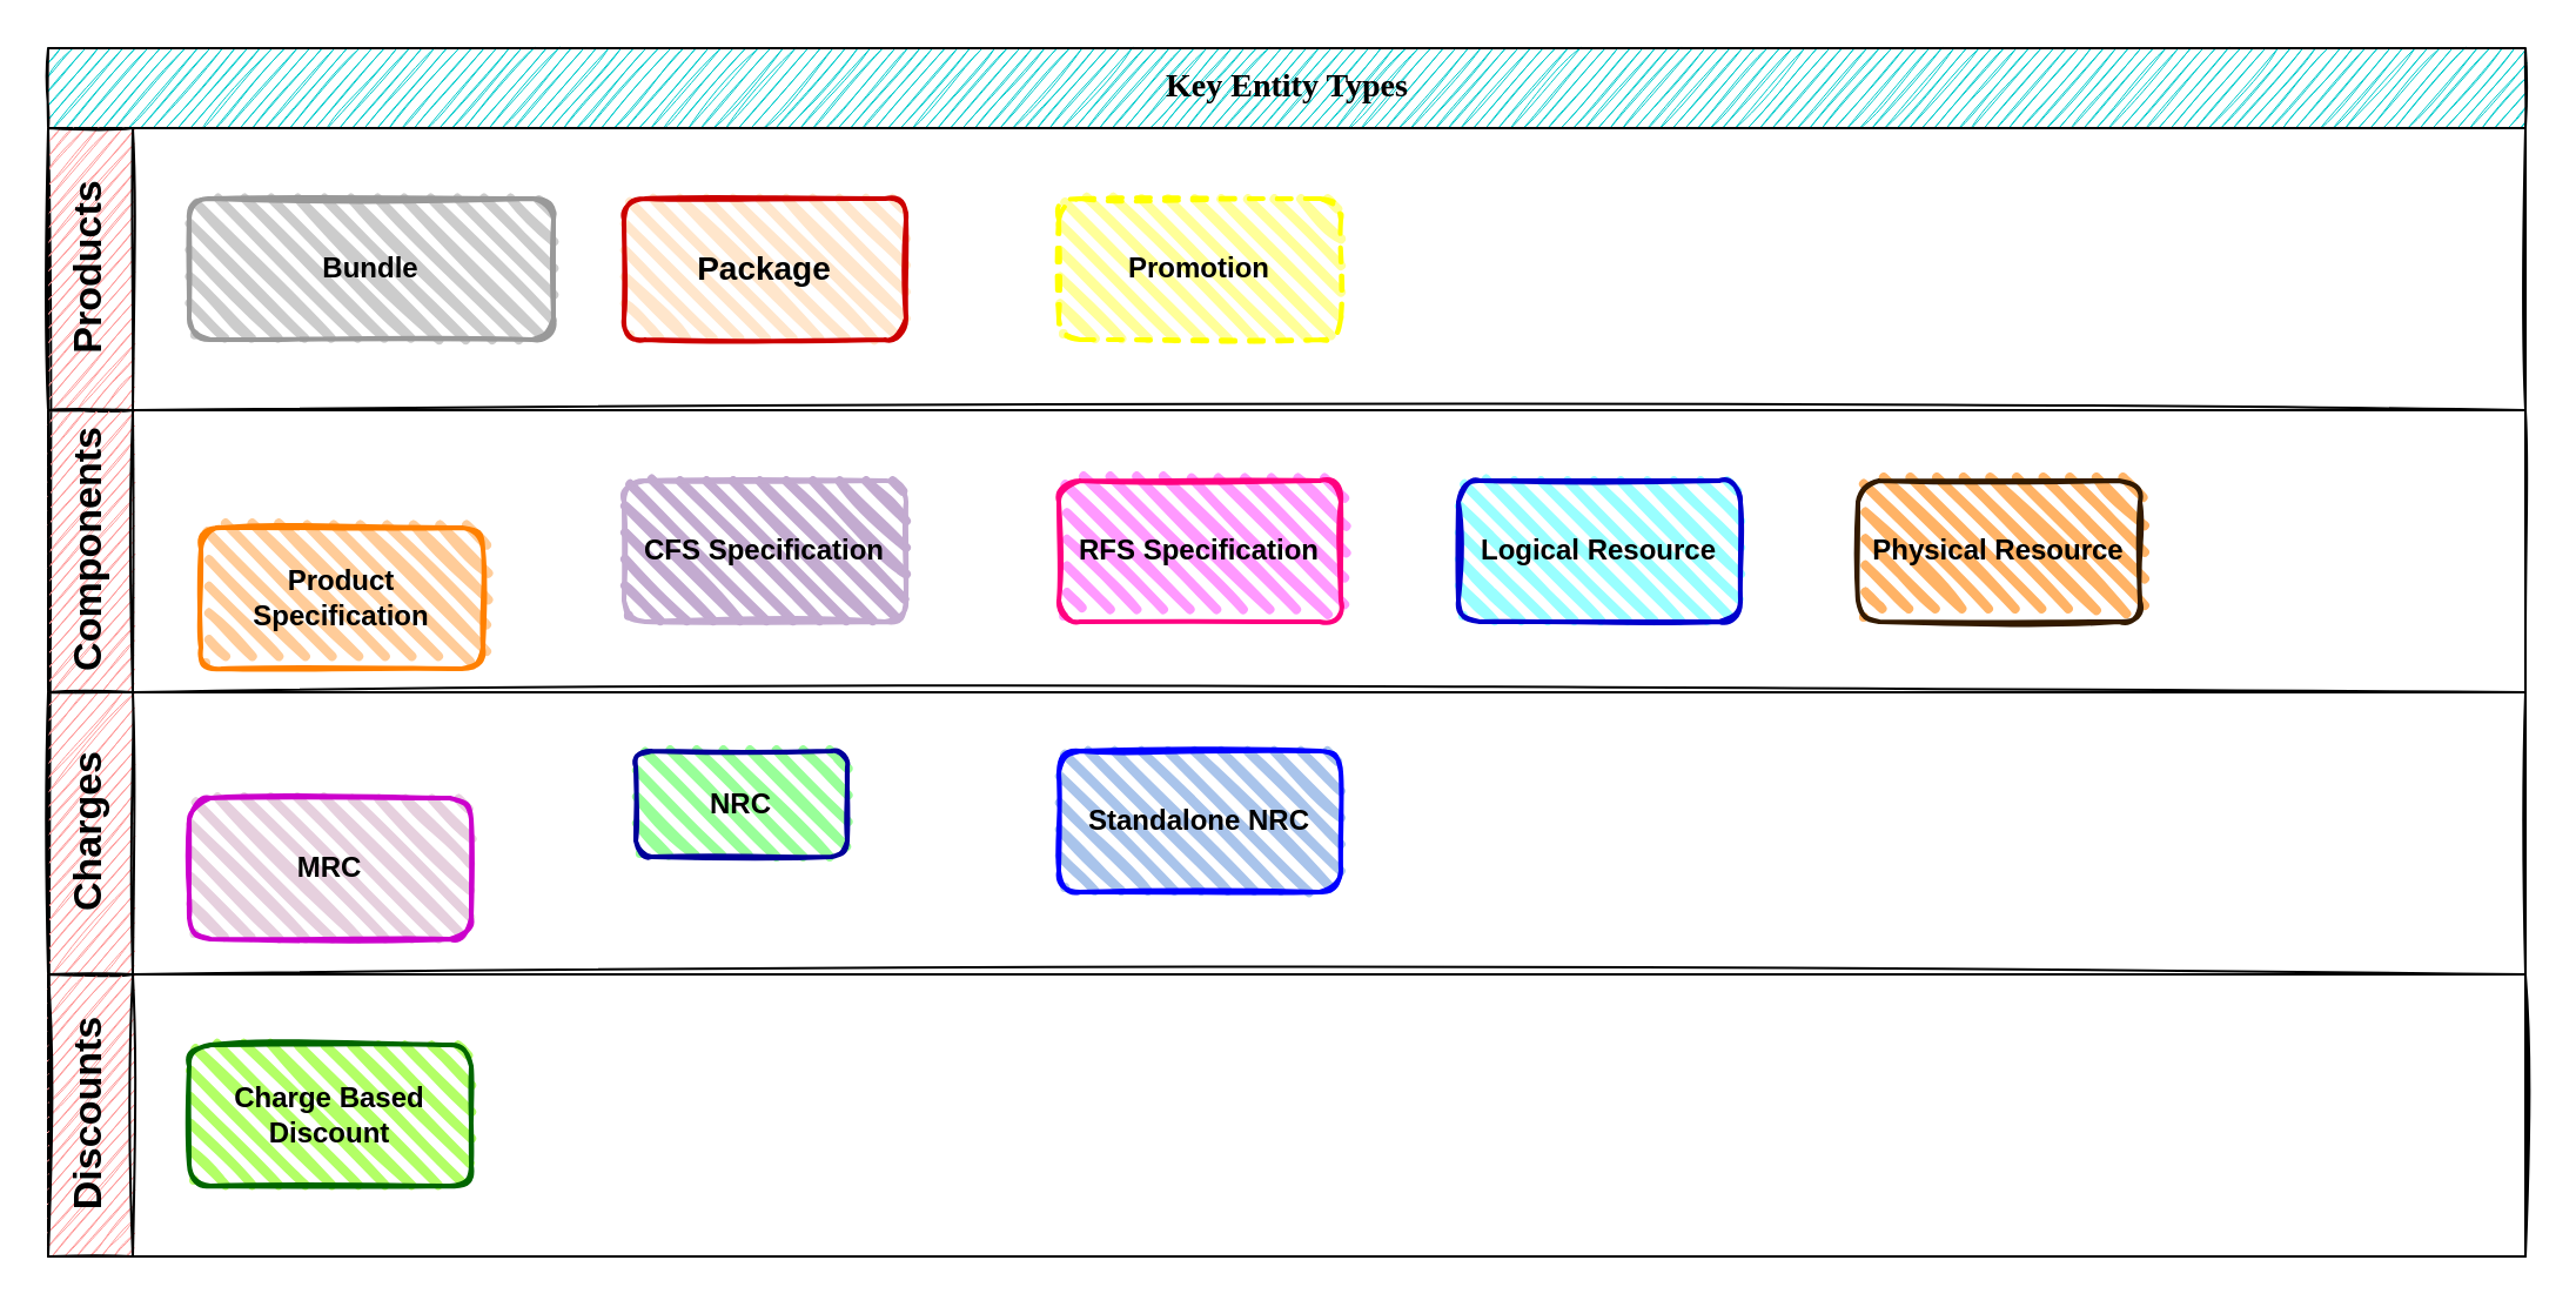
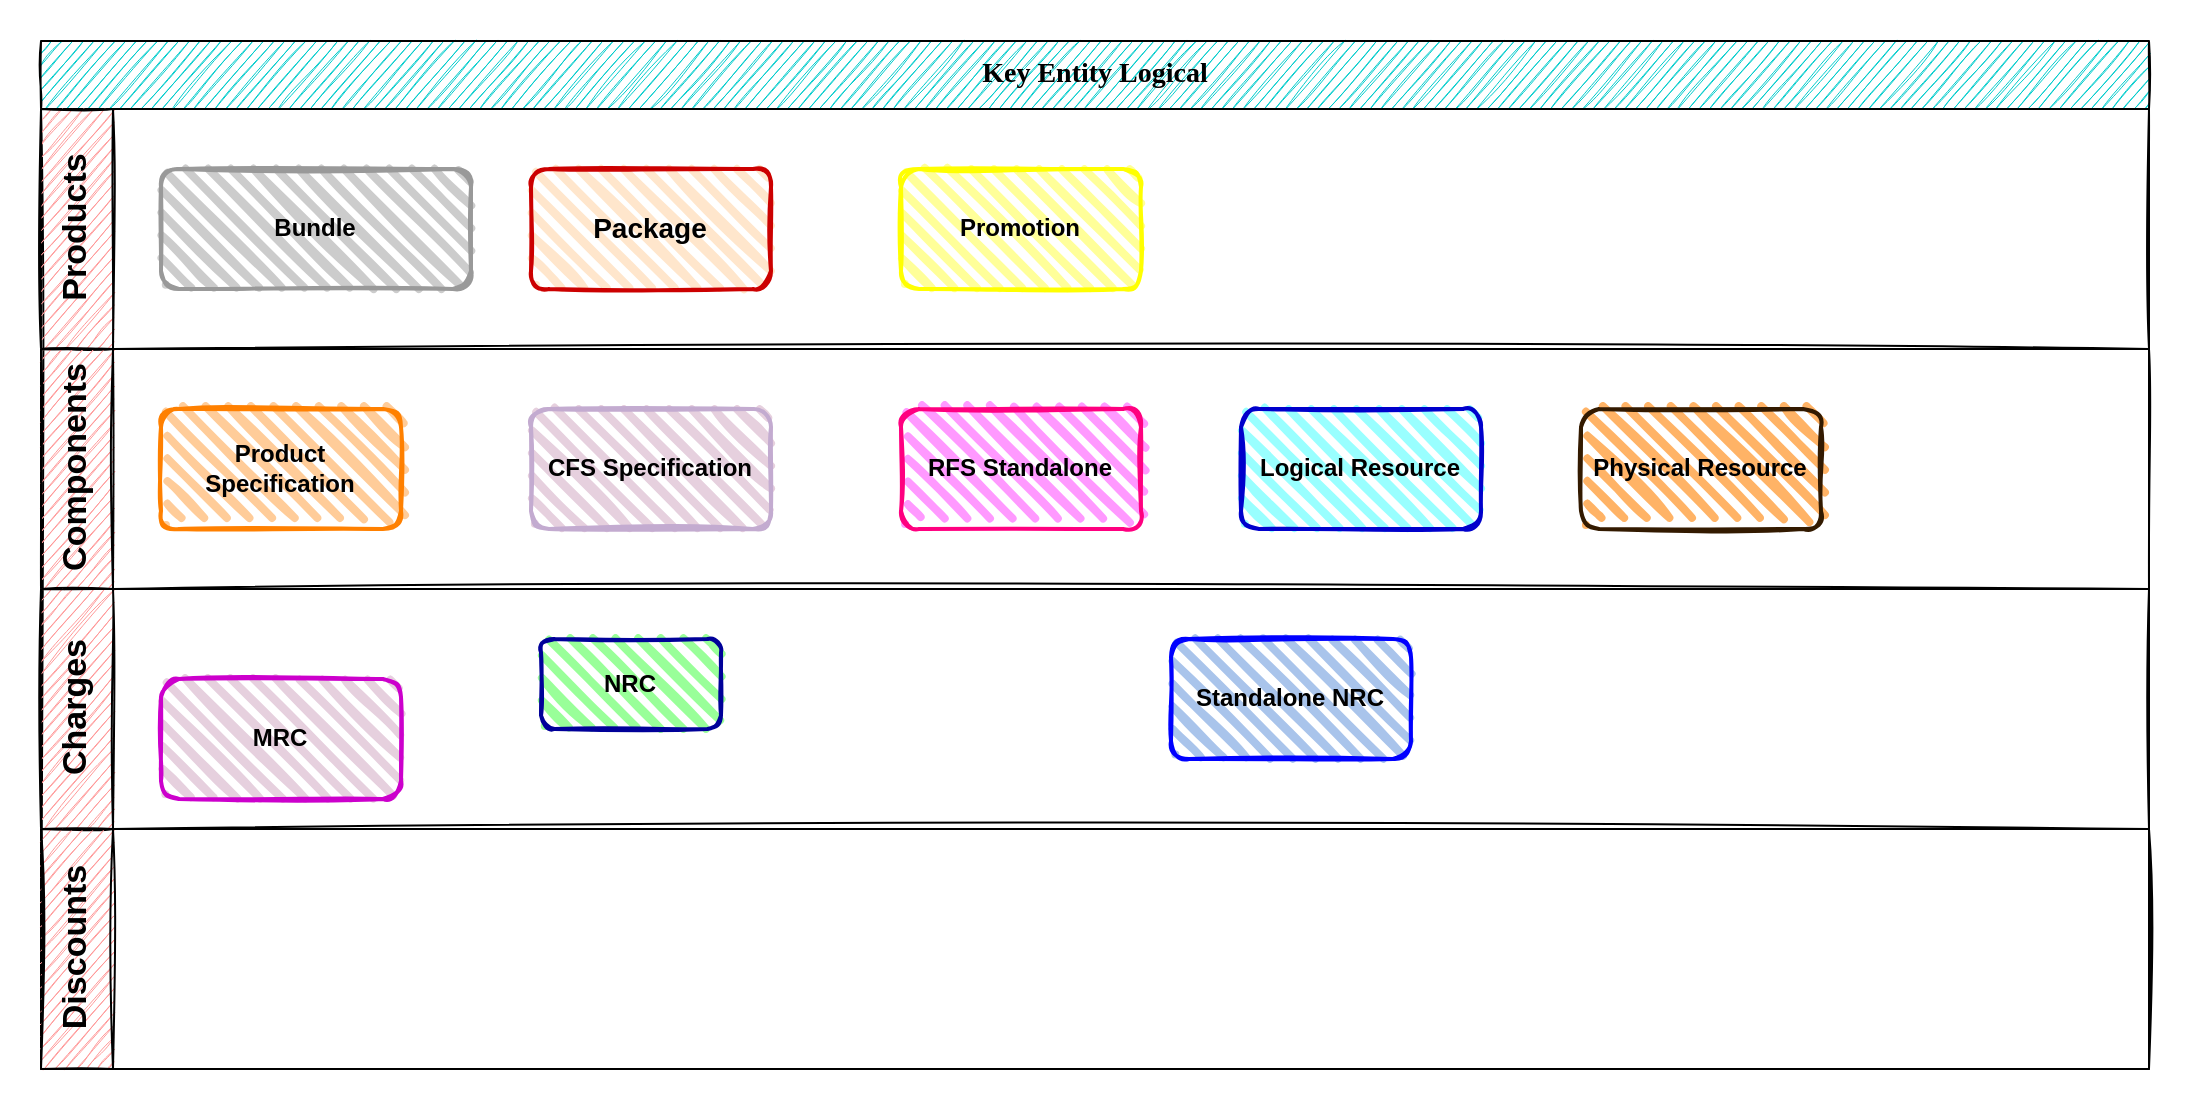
  <mxCell id="0" />
  <mxCell id="1" parent="0" />
- <mxCell id="2" value="Key Entity Types" style="swimlane;html=1;childLayout=stackLayout;resizeParent=1;resizeParentMax=0;horizontal=1;startSize=34;horizontalStack=0;verticalAlign=middle;fillColor=#00CCCC;fontSize=14;fontFamily=Verdana;comic=1;gradientDirection=west;swimlaneFillColor=#ffffff;glass=0;shadow=0;sketch=1;align=center;" parent="1" vertex="1"><mxGeometry x="20" y="20" width="1054" height="514" as="geometry"><mxRectangle x="-100" y="270" width="130" height="20" as="alternateBounds" /></mxGeometry></mxCell>
+ <mxCell id="2" value="Key Entity Logical" style="swimlane;html=1;childLayout=stackLayout;resizeParent=1;resizeParentMax=0;horizontal=1;startSize=34;horizontalStack=0;verticalAlign=middle;fillColor=#00CCCC;fontSize=14;fontFamily=Verdana;comic=1;gradientDirection=west;swimlaneFillColor=#ffffff;glass=0;shadow=0;sketch=1;align=center;" parent="1" vertex="1"><mxGeometry x="20" y="20" width="1054" height="514" as="geometry"><mxRectangle x="-100" y="270" width="130" height="20" as="alternateBounds" /></mxGeometry></mxCell>
  <mxCell id="3" value="Products" style="swimlane;html=1;startSize=36;horizontal=0;sketch=1;fillColor=#FF9999;fontSize=17;" parent="2" vertex="1"><mxGeometry y="34" width="1054" height="120" as="geometry"><mxRectangle y="34" width="1054" height="20" as="alternateBounds" /></mxGeometry></mxCell>
  <mxCell id="4" value="&lt;b&gt;Bundle&lt;/b&gt;" style="rounded=1;whiteSpace=wrap;html=1;strokeWidth=2;fillWeight=4;hachureGap=8;hachureAngle=45;fillColor=#CCCCCC;sketch=1;strokeColor=#999999;" parent="3" vertex="1"><mxGeometry x="60" y="30" width="155" height="60" as="geometry" /></mxCell>
  <mxCell id="5" value="&lt;b&gt;&lt;font style=&quot;font-size: 14px&quot;&gt;Package&lt;/font&gt;&lt;/b&gt;" style="rounded=1;whiteSpace=wrap;html=1;strokeWidth=2;fillWeight=4;hachureGap=8;hachureAngle=45;fillColor=#ffe6cc;sketch=1;strokeColor=#CC0000;" parent="3" vertex="1"><mxGeometry x="245" y="30" width="120" height="60" as="geometry" /></mxCell>
- <mxCell id="6" value="&lt;b&gt;Promotion&lt;/b&gt;" style="rounded=1;whiteSpace=wrap;html=1;strokeWidth=2;fillWeight=4;hachureGap=8;hachureAngle=45;fillColor=#FFFF99;sketch=1;strokeColor=#FFFF00;dashed=1;" parent="3" vertex="1"><mxGeometry x="430" y="30" width="120" height="60" as="geometry" /></mxCell>
+ <mxCell id="6" value="&lt;b&gt;Promotion&lt;/b&gt;" style="rounded=1;whiteSpace=wrap;html=1;strokeWidth=2;fillWeight=4;hachureGap=8;hachureAngle=45;fillColor=#FFFF99;sketch=1;strokeColor=#FFFF00;" parent="3" vertex="1"><mxGeometry x="430" y="30" width="120" height="60" as="geometry" /></mxCell>
  <mxCell id="7" value="Components" style="swimlane;html=1;startSize=36;horizontal=0;sketch=1;fillColor=#FF9999;fontSize=17;" parent="2" vertex="1"><mxGeometry y="154" width="1054" height="120" as="geometry"><mxRectangle y="154" width="1054" height="20" as="alternateBounds" /></mxGeometry></mxCell>
  <mxCell id="8" value="&lt;b&gt;Logical Resource&lt;/b&gt;" style="rounded=1;whiteSpace=wrap;html=1;strokeWidth=2;fillWeight=4;hachureGap=8;hachureAngle=45;fillColor=#99FFFF;sketch=1;strokeColor=#0000CC;" parent="7" vertex="1"><mxGeometry x="600" y="30" width="120" height="60" as="geometry" /></mxCell>
- <mxCell id="9" value="&lt;b&gt;Product Specification&lt;/b&gt;" style="rounded=1;whiteSpace=wrap;html=1;strokeWidth=2;fillWeight=4;hachureGap=8;hachureAngle=45;fillColor=#FFCC99;sketch=1;strokeColor=#FF8000;" parent="7" vertex="1"><mxGeometry x="65" y="50" width="120" height="60" as="geometry" /></mxCell>
- <mxCell id="10" value="&lt;b&gt;CFS Specification&lt;/b&gt;" style="rounded=1;whiteSpace=wrap;html=1;strokeWidth=2;fillWeight=4;hachureGap=8;hachureAngle=45;fillColor=#C3ABD0;sketch=1;strokeColor=#C3ABD0;" parent="7" vertex="1"><mxGeometry x="245" y="30" width="120" height="60" as="geometry" /></mxCell>
- <mxCell id="11" value="&lt;b&gt;RFS Specification&lt;/b&gt;" style="rounded=1;whiteSpace=wrap;html=1;strokeWidth=2;fillWeight=4;hachureGap=8;hachureAngle=45;fillColor=#FF99FF;sketch=1;strokeColor=#FF0080;" parent="7" vertex="1"><mxGeometry x="430" y="30" width="120" height="60" as="geometry" /></mxCell>
+ <mxCell id="9" value="&lt;b&gt;Product Specification&lt;/b&gt;" style="rounded=1;whiteSpace=wrap;html=1;strokeWidth=2;fillWeight=4;hachureGap=8;hachureAngle=45;fillColor=#FFCC99;sketch=1;strokeColor=#FF8000;" parent="7" vertex="1"><mxGeometry x="60" y="30" width="120" height="60" as="geometry" /></mxCell>
+ <mxCell id="10" value="&lt;b&gt;CFS Specification&lt;/b&gt;" style="rounded=1;whiteSpace=wrap;html=1;strokeWidth=2;fillWeight=4;hachureGap=8;hachureAngle=45;fillColor=#e6d0de;sketch=1;strokeColor=#C3ABD0;" parent="7" vertex="1"><mxGeometry x="245" y="30" width="120" height="60" as="geometry" /></mxCell>
+ <mxCell id="11" value="&lt;b&gt;RFS Standalone&lt;/b&gt;" style="rounded=1;whiteSpace=wrap;html=1;strokeWidth=2;fillWeight=4;hachureGap=8;hachureAngle=45;fillColor=#FF99FF;sketch=1;strokeColor=#FF0080;" parent="7" vertex="1"><mxGeometry x="430" y="30" width="120" height="60" as="geometry" /></mxCell>
  <mxCell id="12" value="&lt;b&gt;Physical Resource&lt;/b&gt;" style="rounded=1;whiteSpace=wrap;html=1;strokeWidth=2;fillWeight=4;hachureGap=8;hachureAngle=45;fillColor=#FFB366;sketch=1;strokeColor=#331A00;" parent="7" vertex="1"><mxGeometry x="770" y="30" width="120" height="60" as="geometry" /></mxCell>
  <mxCell id="13" value="Charges" style="swimlane;html=1;startSize=36;horizontal=0;sketch=1;fillColor=#FF9999;fontSize=17;" parent="2" vertex="1"><mxGeometry y="274" width="1054" height="120" as="geometry"><mxRectangle y="274" width="1054" height="20" as="alternateBounds" /></mxGeometry></mxCell>
  <mxCell id="14" value="&lt;b&gt;MRC&lt;/b&gt;" style="rounded=1;whiteSpace=wrap;html=1;strokeWidth=2;fillWeight=4;hachureGap=8;hachureAngle=45;fillColor=#E6D0DE;sketch=1;strokeColor=#CC00CC;" parent="13" vertex="1"><mxGeometry x="60" y="45" width="120" height="60" as="geometry" /></mxCell>
- <mxCell id="15" value="&lt;b&gt;Standalone NRC&lt;/b&gt;" style="rounded=1;whiteSpace=wrap;html=1;strokeWidth=2;fillWeight=4;hachureGap=8;hachureAngle=45;fillColor=#A9C4EB;sketch=1;strokeColor=#0000FF;" parent="13" vertex="1"><mxGeometry x="430" y="25" width="120" height="60" as="geometry" /></mxCell>
+ <mxCell id="15" value="&lt;b&gt;Standalone NRC&lt;/b&gt;" style="rounded=1;whiteSpace=wrap;html=1;strokeWidth=2;fillWeight=4;hachureGap=8;hachureAngle=45;fillColor=#A9C4EB;sketch=1;strokeColor=#0000FF;" parent="13" vertex="1"><mxGeometry x="565" y="25" width="120" height="60" as="geometry" /></mxCell>
  <mxCell id="16" value="&lt;b&gt;NRC&lt;/b&gt;" style="rounded=1;whiteSpace=wrap;html=1;strokeWidth=2;fillWeight=4;hachureGap=8;hachureAngle=45;fillColor=#99FF99;sketch=1;strokeColor=#000099;" parent="13" vertex="1"><mxGeometry x="250" y="25" width="90" height="45" as="geometry" /></mxCell>
  <mxCell id="17" value="Discounts" style="swimlane;html=1;startSize=36;horizontal=0;sketch=1;fillColor=#FF9999;fontSize=17;" parent="2" vertex="1"><mxGeometry y="394" width="1054" height="120" as="geometry"><mxRectangle y="394" width="1054" height="20" as="alternateBounds" /></mxGeometry></mxCell>
- <mxCell id="18" value="&lt;b&gt;Charge Based Discount&lt;/b&gt;" style="rounded=1;whiteSpace=wrap;html=1;strokeWidth=2;fillWeight=4;hachureGap=8;hachureAngle=45;fillColor=#B3FF66;sketch=1;strokeColor=#006600;" parent="17" vertex="1"><mxGeometry x="60" y="30" width="120" height="60" as="geometry" /></mxCell>
